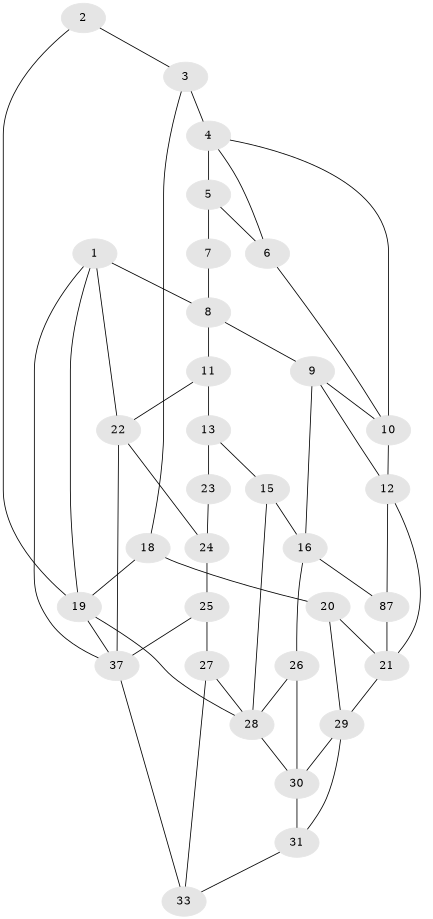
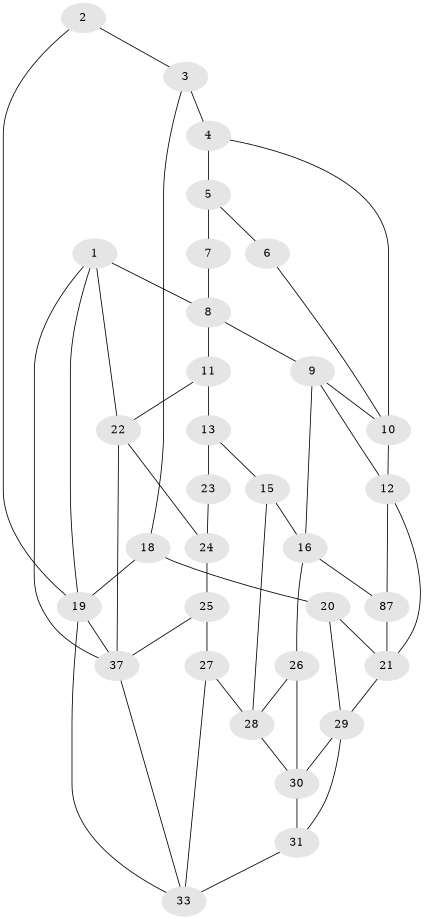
  graph {
    node [color=gray90 style=filled]
    edge [weight=1.0]
    1
    8
    19
    22
    n5 [label=37]
    9
    11
    33
    24
    2
    3
    4
    18
    5
    6
    10
    20
    7
    12
    16
    13
    n22 [label=87]
    21
    26
    23
    15
    29
    28
    27
    30
    31
    25
    1 -- 8
    1 -- 19
    1 -- 22
    1 -- n5
    8 -- 9
    8 -- 11
    19 -- n5
-   19 -- 28
+   19 -- 33
    22 -- n5
    22 -- 24
    n5 -- 33
    9 -- 10
    9 -- 12
    9 -- 16
    11 -- 22
    11 -- 13
    24 -- 25
    2 -- 19
    2 -- 3
    3 -- 4 [weight=2.0]
    3 -- 18
    4 -- 5
-   4 -- 6
    4 -- 10
    18 -- 19 [weight=2.0]
    18 -- 20 [weight=2.0]
    5 -- 6
    5 -- 7 [weight=2.0]
    6 -- 10
    10 -- 12
    20 -- 21
    20 -- 29
    7 -- 8 [weight=2.0]
    12 -- n22
    12 -- 21
    16 -- n22
    16 -- 26
    13 -- 23
    13 -- 15
    n22 -- 21
    21 -- 29
    26 -- 28
    26 -- 30
    23 -- 24 [weight=2.0]
    15 -- 16
    15 -- 28
    29 -- 30
    29 -- 31
    28 -- 30
    27 -- 33
    27 -- 28
    30 -- 31
    31 -- 33
    25 -- n5
    25 -- 27
  }
